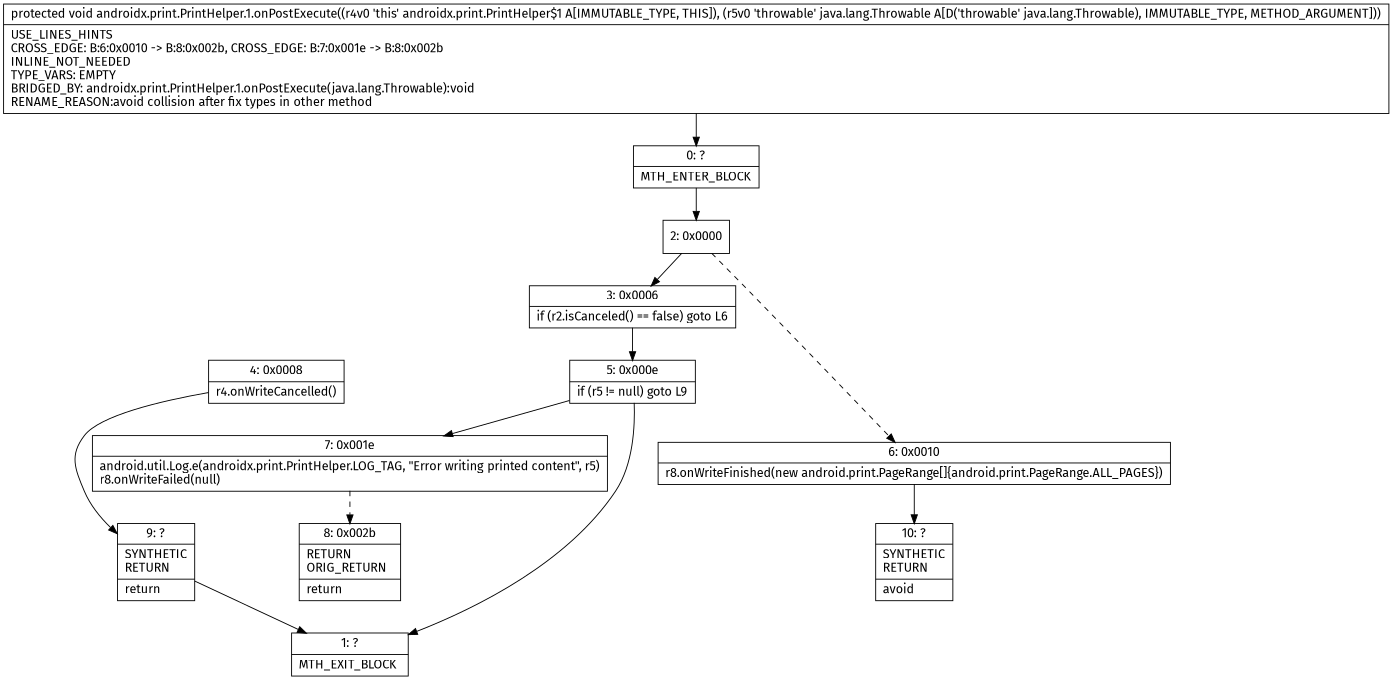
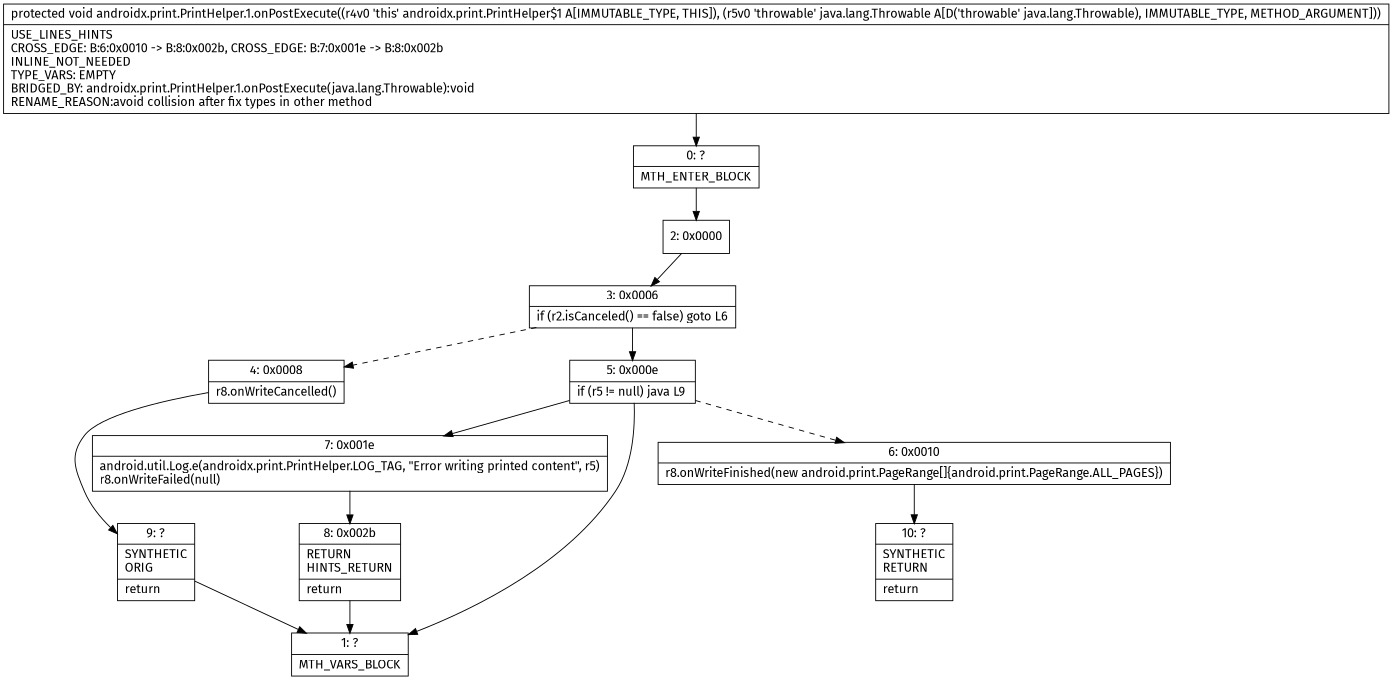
  digraph {
    fontname="Fira Sans"
    node [fontname="Fira Sans" shape=record]
    edge [fontname="Fira Sans"]
    n1 [label="{0\:\ ?|MTH_ENTER_BLOCK\l}"]
    n2 [label="{2\:\ 0x0000}"]
    n3 [label="{3\:\ 0x0006|if (r2.isCanceled() == false) goto L6\l}"]
-   n4 [label="{4\:\ 0x0008|r4.onWriteCancelled()\l}"]
-   n5 [label="{5\:\ 0x000e|if (r5 != null) goto L9\l}"]
-   n6 [label="{9\:\ ?|SYNTHETIC\lRETURN\l|return\l}"]
-   n7 [label="{1\:\ ?|MTH_EXIT_BLOCK\l}"]
+   n4 [label="{4\:\ 0x0008|r8.onWriteCancelled()\l}"]
+   n5 [label="{5\:\ 0x000e|if (r5 != null) java L9\l}"]
+   n6 [label="{9\:\ ?|SYNTHETIC\lORIG\l|return\l}"]
+   n7 [label="{1\:\ ?|MTH_VARS_BLOCK\l}"]
    n8 [label="{6\:\ 0x0010|r8.onWriteFinished(new android.print.PageRange[]\{android.print.PageRange.ALL_PAGES\})\l}"]
    n9 [label="{7\:\ 0x001e|android.util.Log.e(androidx.print.PrintHelper.LOG_TAG, \"Error writing printed content\", r5)\lr8.onWriteFailed(null)\l}"]
-   n10 [label="{10\:\ ?|SYNTHETIC\lRETURN\l|avoid\l}"]
-   n11 [label="{8\:\ 0x002b|RETURN\lORIG_RETURN\l|return\l}"]
+   n10 [label="{10\:\ ?|SYNTHETIC\lRETURN\l|return\l}"]
+   n11 [label="{8\:\ 0x002b|RETURN\lHINTS_RETURN\l|return\l}"]
    n12 [label="{protected void androidx.print.PrintHelper.1.onPostExecute((r4v0 'this' androidx.print.PrintHelper$1 A[IMMUTABLE_TYPE, THIS]), (r5v0 'throwable' java.lang.Throwable A[D('throwable' java.lang.Throwable), IMMUTABLE_TYPE, METHOD_ARGUMENT]))  | USE_LINES_HINTS\lCROSS_EDGE: B:6:0x0010 \-\> B:8:0x002b, CROSS_EDGE: B:7:0x001e \-\> B:8:0x002b\lINLINE_NOT_NEEDED\lTYPE_VARS: EMPTY\lBRIDGED_BY: androidx.print.PrintHelper.1.onPostExecute(java.lang.Throwable):void\lRENAME_REASON:avoid collision after fix types in other method\l}"]
    n1 -> n2
    n2 -> n3
+   n3 -> n4 [style=dashed]
    n3 -> n5
    n4 -> n6
    n5 -> n7
-   n2 -> n8 [style=dashed]
+   n5 -> n8 [style=dashed]
    n5 -> n9
    n6 -> n7
    n8 -> n10
-   n9 -> n11 [style=dashed]
+   n9 -> n11
+   n11 -> n7
    n12 -> n1
  }
